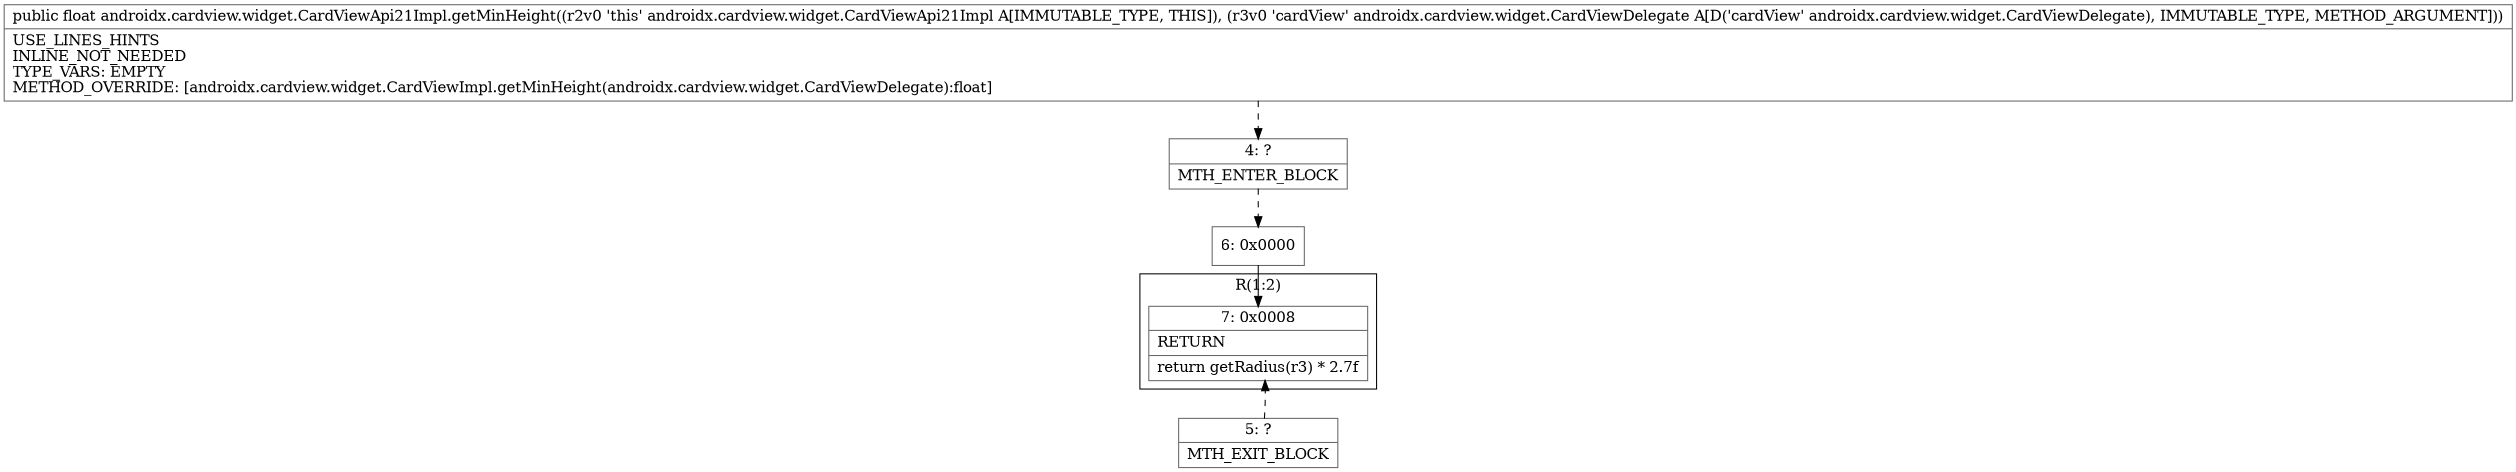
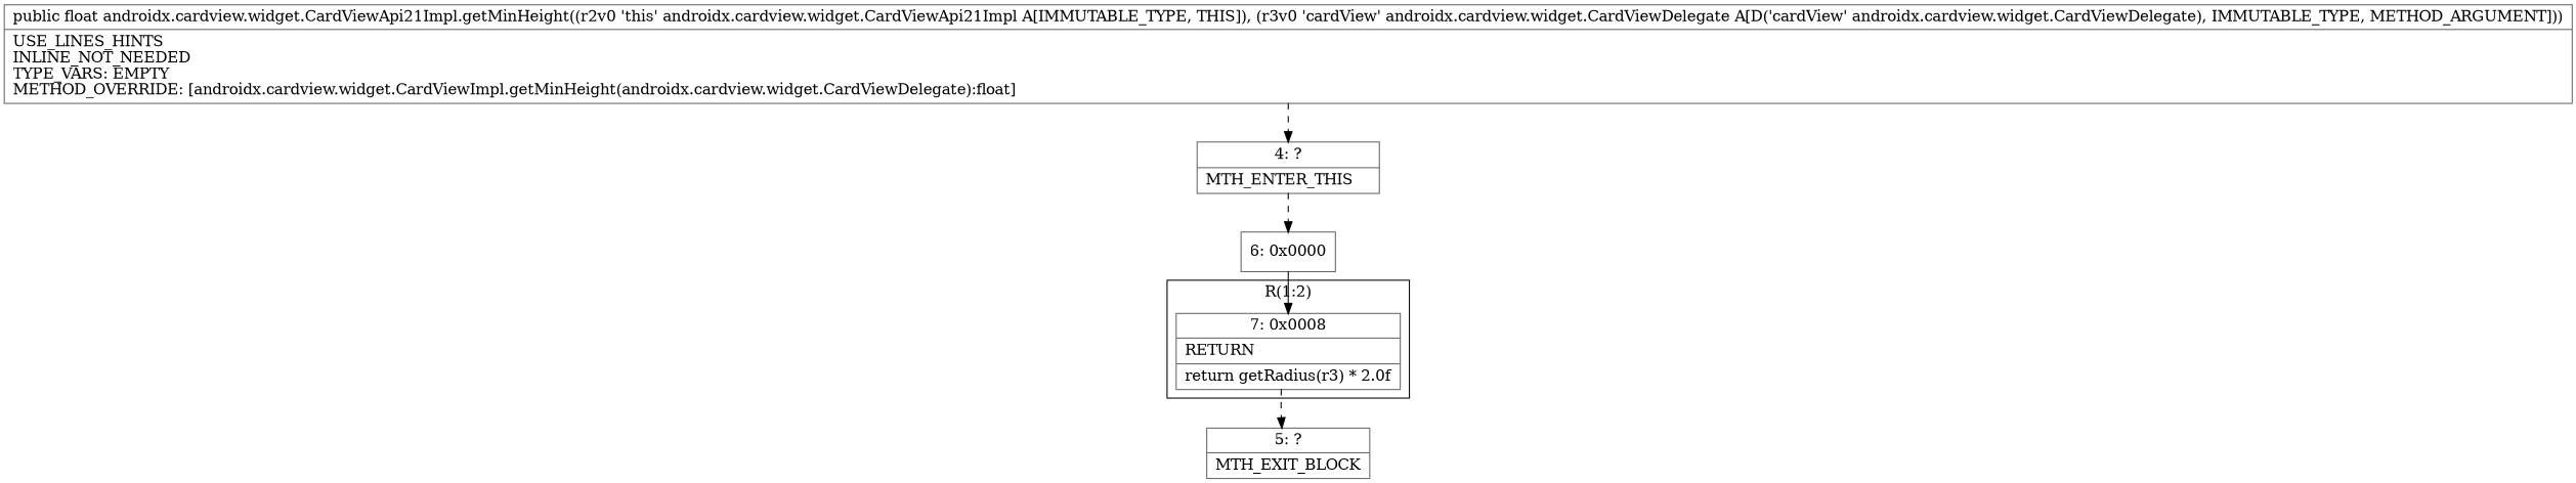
  digraph {
    node [color=gray40 shape=record]
    edge [style=dashed]
-   n1 [label="{7\:\ 0x0008|RETURN\l|return getRadius(r3) * 2.7f\l}"]
+   n1 [label="{7\:\ 0x0008|RETURN\l|return getRadius(r3) * 2.0f\l}"]
    n2 [label="{5\:\ ?|MTH_EXIT_BLOCK\l}"]
-   n3 [label="{4\:\ ?|MTH_ENTER_BLOCK\l}"]
+   n3 [label="{4\:\ ?|MTH_ENTER_THIS\l}"]
    n4 [label="{6\:\ 0x0000}"]
    n5 [label="{public float androidx.cardview.widget.CardViewApi21Impl.getMinHeight((r2v0 'this' androidx.cardview.widget.CardViewApi21Impl A[IMMUTABLE_TYPE, THIS]), (r3v0 'cardView' androidx.cardview.widget.CardViewDelegate A[D('cardView' androidx.cardview.widget.CardViewDelegate), IMMUTABLE_TYPE, METHOD_ARGUMENT]))  | USE_LINES_HINTS\lINLINE_NOT_NEEDED\lTYPE_VARS: EMPTY\lMETHOD_OVERRIDE: [androidx.cardview.widget.CardViewImpl.getMinHeight(androidx.cardview.widget.CardViewDelegate):float]\l}"]
    subgraph cluster_1 {
      label="R(1:2)"
      n1
    }
-   n2 -> n1
+   n1 -> n2
    n3 -> n4
    n4 -> n1 [style=solid]
    n5 -> n3
  }
